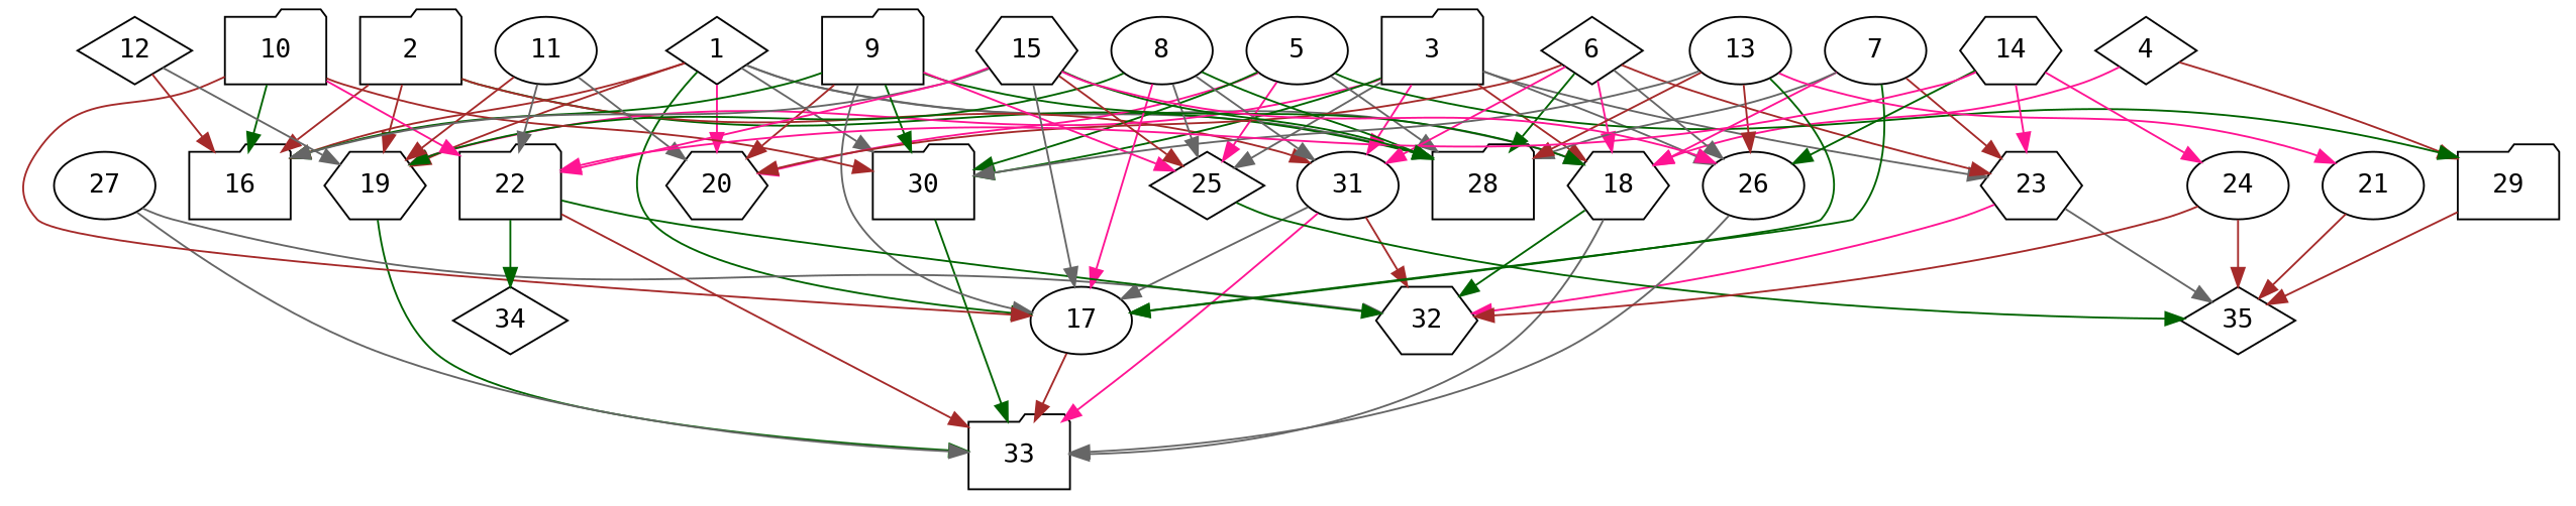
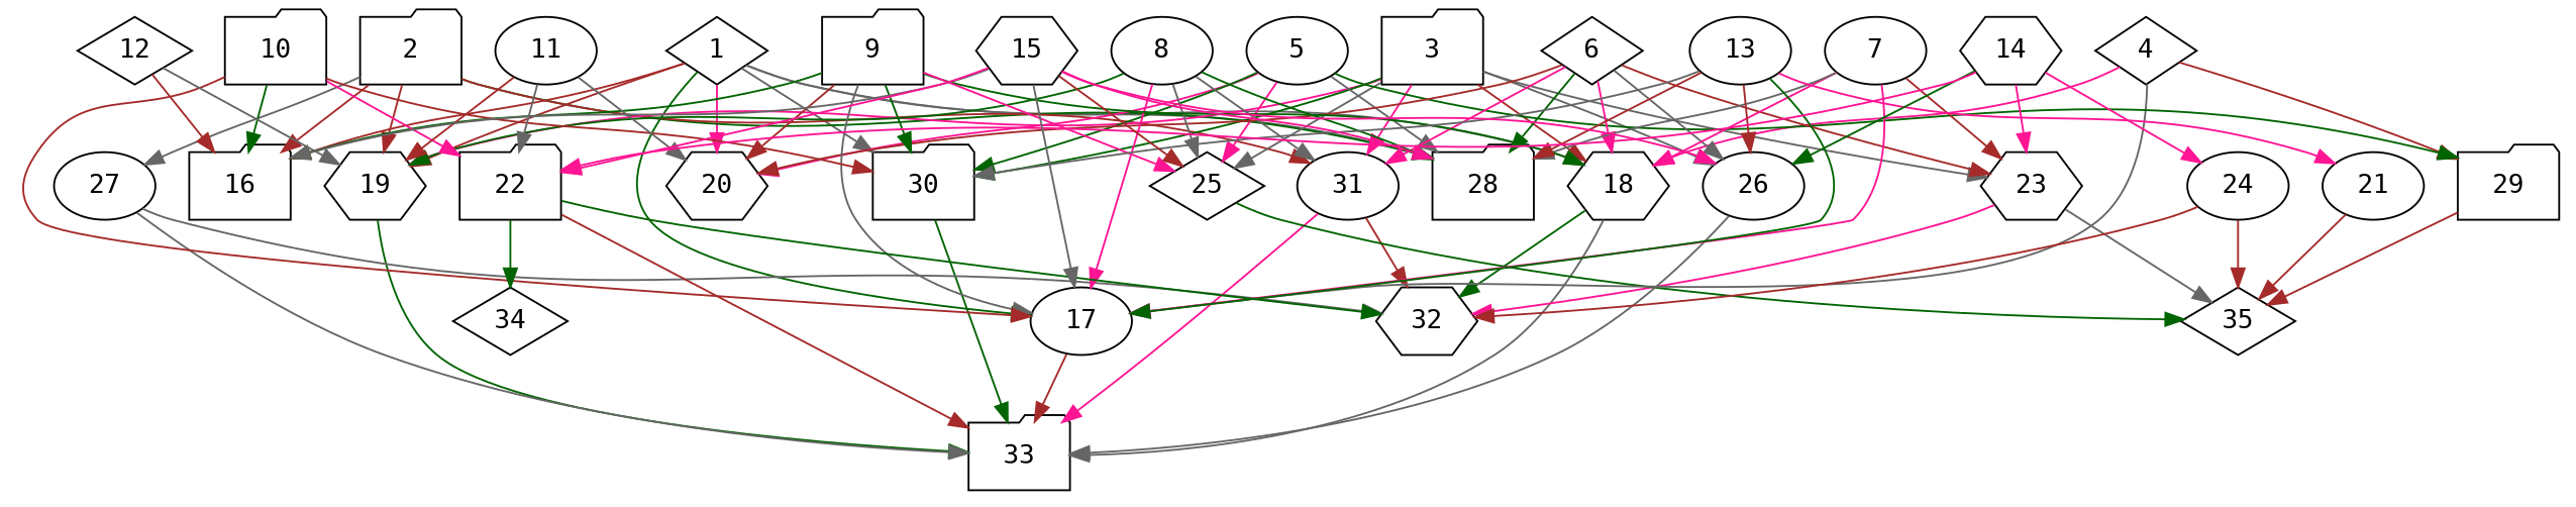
  digraph {
    fontname="DejaVu Sans Mono"
    node [alpha=0.12 fontname="DejaVu Sans Mono" shape=ellipse]
    edge [color=brown fontname="DejaVu Sans Mono"]
    1 [alpha=0.01 expect_size=7468304760829316 shape=diamond]
    16 [alpha=0.06 expect_size=2607724854246122 shape=folder]
    17 [alpha=0.09 expect_size=166222030963436000]
    18 [alpha=0.02 expect_size=12401566485977332 shape=hexagon]
    19 [alpha=0.16 expect_size=6338098235122384896 shape=hexagon]
    20 [alpha=0.07 expect_size=80107030352069152 shape=hexagon]
    28 [alpha=0.16 expect_size=503064860680168000 shape=folder]
    30 [alpha=0.18 expect_size=25675008491347196 shape=folder]
    33 [alpha=0.04 expect_size=465074970527186176 shape=folder]
    32 [alpha=0.08 expect_size=26733710314903175168 shape=hexagon]
    2 [alpha=0.19 expect_size=6300768050590636 shape=folder]
    27 [alpha=0.06 expect_size=20877660058669]
    31 [alpha=0.02 expect_size=23491323605741128]
    3 [alpha=0.08 expect_size=2285409786001826 shape=folder]
    23 [alpha=0.05 expect_size=278036362312012960 shape=hexagon]
    25 [alpha=0.05 expect_size=882411419033431 shape=diamond]
    26 [alpha=0.11 expect_size=13559703797810331648]
    35 [alpha=0.20 expect_size=3536344255308328 shape=diamond]
    4 [alpha=0.13 expect_size=254639976605687360 shape=diamond]
    29 [expect_size=86888036937585 shape=folder]
    5 [alpha=0.17 expect_size=191665270613352644608]
    6 [expect_size=62269672267610 shape=diamond]
    7 [alpha=0.10 expect_size=285433430626001]
    8 [alpha=0.14 expect_size=294284058200949915648]
    9 [alpha=0.09 expect_size=3134106123693563 shape=folder]
    10 [expect_size=474134896981410944 shape=folder]
    22 [expect_size=49612661129500264 shape=folder]
    34 [alpha=0.15 expect_size=416255687343829632 shape=diamond]
    11 [expect_size=3304828566703125]
    12 [alpha=0.09 expect_size=2371446148398906 shape=diamond]
    13 [alpha=0.02 expect_size=659535667063160832]
    21 [alpha=0.09 expect_size=162557842002280448000]
    14 [alpha=0.17 expect_size=43250541348256104 shape=hexagon]
    24 [alpha=0.11 expect_size=288071522693165350912]
    15 [alpha=0.02 expect_size=982085378825519104 shape=hexagon]
    1 -> 16
    1 -> 17 [color=darkgreen]
    1 -> 18 [color=gray40]
    1 -> 19
    1 -> 20 [color=deeppink]
    1 -> 28 [color=gray40]
    1 -> 30 [color=gray40]
    17 -> 33
    18 -> 33 [color=gray40]
    18 -> 32 [color=darkgreen]
    19 -> 33 [color=darkgreen]
    30 -> 33 [color=darkgreen]
    2 -> 16
    2 -> 19
    2 -> 28 [color=darkgreen]
+   2 -> 27 [color=gray40]
    2 -> 31
    27 -> 33 [color=gray40]
    27 -> 32 [color=gray40]
    31 -> 33 [color=deeppink]
    31 -> 32
    3 -> 18
    3 -> 19 [color=deeppink]
    3 -> 30 [color=darkgreen]
    3 -> 31 [color=deeppink]
    3 -> 23 [color=gray40]
    3 -> 25 [color=gray40]
    3 -> 26 [color=gray40]
    23 -> 32 [color=deeppink]
    23 -> 35 [color=gray40]
    25 -> 35 [color=darkgreen]
    26 -> 33 [color=gray40]
-   31 -> 17 [color=gray40]
+   4 -> 17 [color=gray40]
    4 -> 18 [color=deeppink]
    4 -> 29
    29 -> 35
    5 -> 20 [color=deeppink]
    5 -> 28 [color=gray40]
    5 -> 30 [color=darkgreen]
    5 -> 25 [color=deeppink]
    5 -> 29 [color=darkgreen]
    6 -> 18 [color=deeppink]
    6 -> 20
    6 -> 28 [color=darkgreen]
    6 -> 31 [color=deeppink]
    6 -> 23
    6 -> 26 [color=gray40]
-   7 -> 17 [color=darkgreen]
+   7 -> 17 [color=deeppink]
    7 -> 18 [color=deeppink]
    7 -> 28 [color=gray40]
    7 -> 23
    8 -> 17 [color=deeppink]
    8 -> 19 [color=darkgreen]
    8 -> 28 [color=darkgreen]
    8 -> 31 [color=gray40]
    8 -> 25 [color=gray40]
    9 -> 16 [color=darkgreen]
    9 -> 17 [color=gray40]
    9 -> 18 [color=darkgreen]
    9 -> 20
    9 -> 30 [color=darkgreen]
    9 -> 25 [color=deeppink]
    10 -> 16 [color=darkgreen]
    10 -> 17
    10 -> 30
    10 -> 22 [color=deeppink]
    22 -> 33
    22 -> 32 [color=darkgreen]
    22 -> 34 [color=darkgreen]
    11 -> 19
    11 -> 20 [color=gray40]
    11 -> 22 [color=gray40]
    12 -> 16
    12 -> 19 [color=gray40]
    13 -> 17 [color=darkgreen]
    13 -> 28
    13 -> 30 [color=gray40]
    13 -> 26
    13 -> 21 [color=deeppink]
    21 -> 35
    14 -> 23 [color=deeppink]
    14 -> 26 [color=darkgreen]
    14 -> 22 [color=deeppink]
    14 -> 24 [color=deeppink]
    24 -> 32
    24 -> 35
    15 -> 16 [color=gray40]
    15 -> 17 [color=gray40]
-   15 -> 28 [color=darkgreen]
+   15 -> 28 [color=deeppink]
    15 -> 25
    15 -> 26 [color=deeppink]
    15 -> 22 [color=deeppink]
  }
